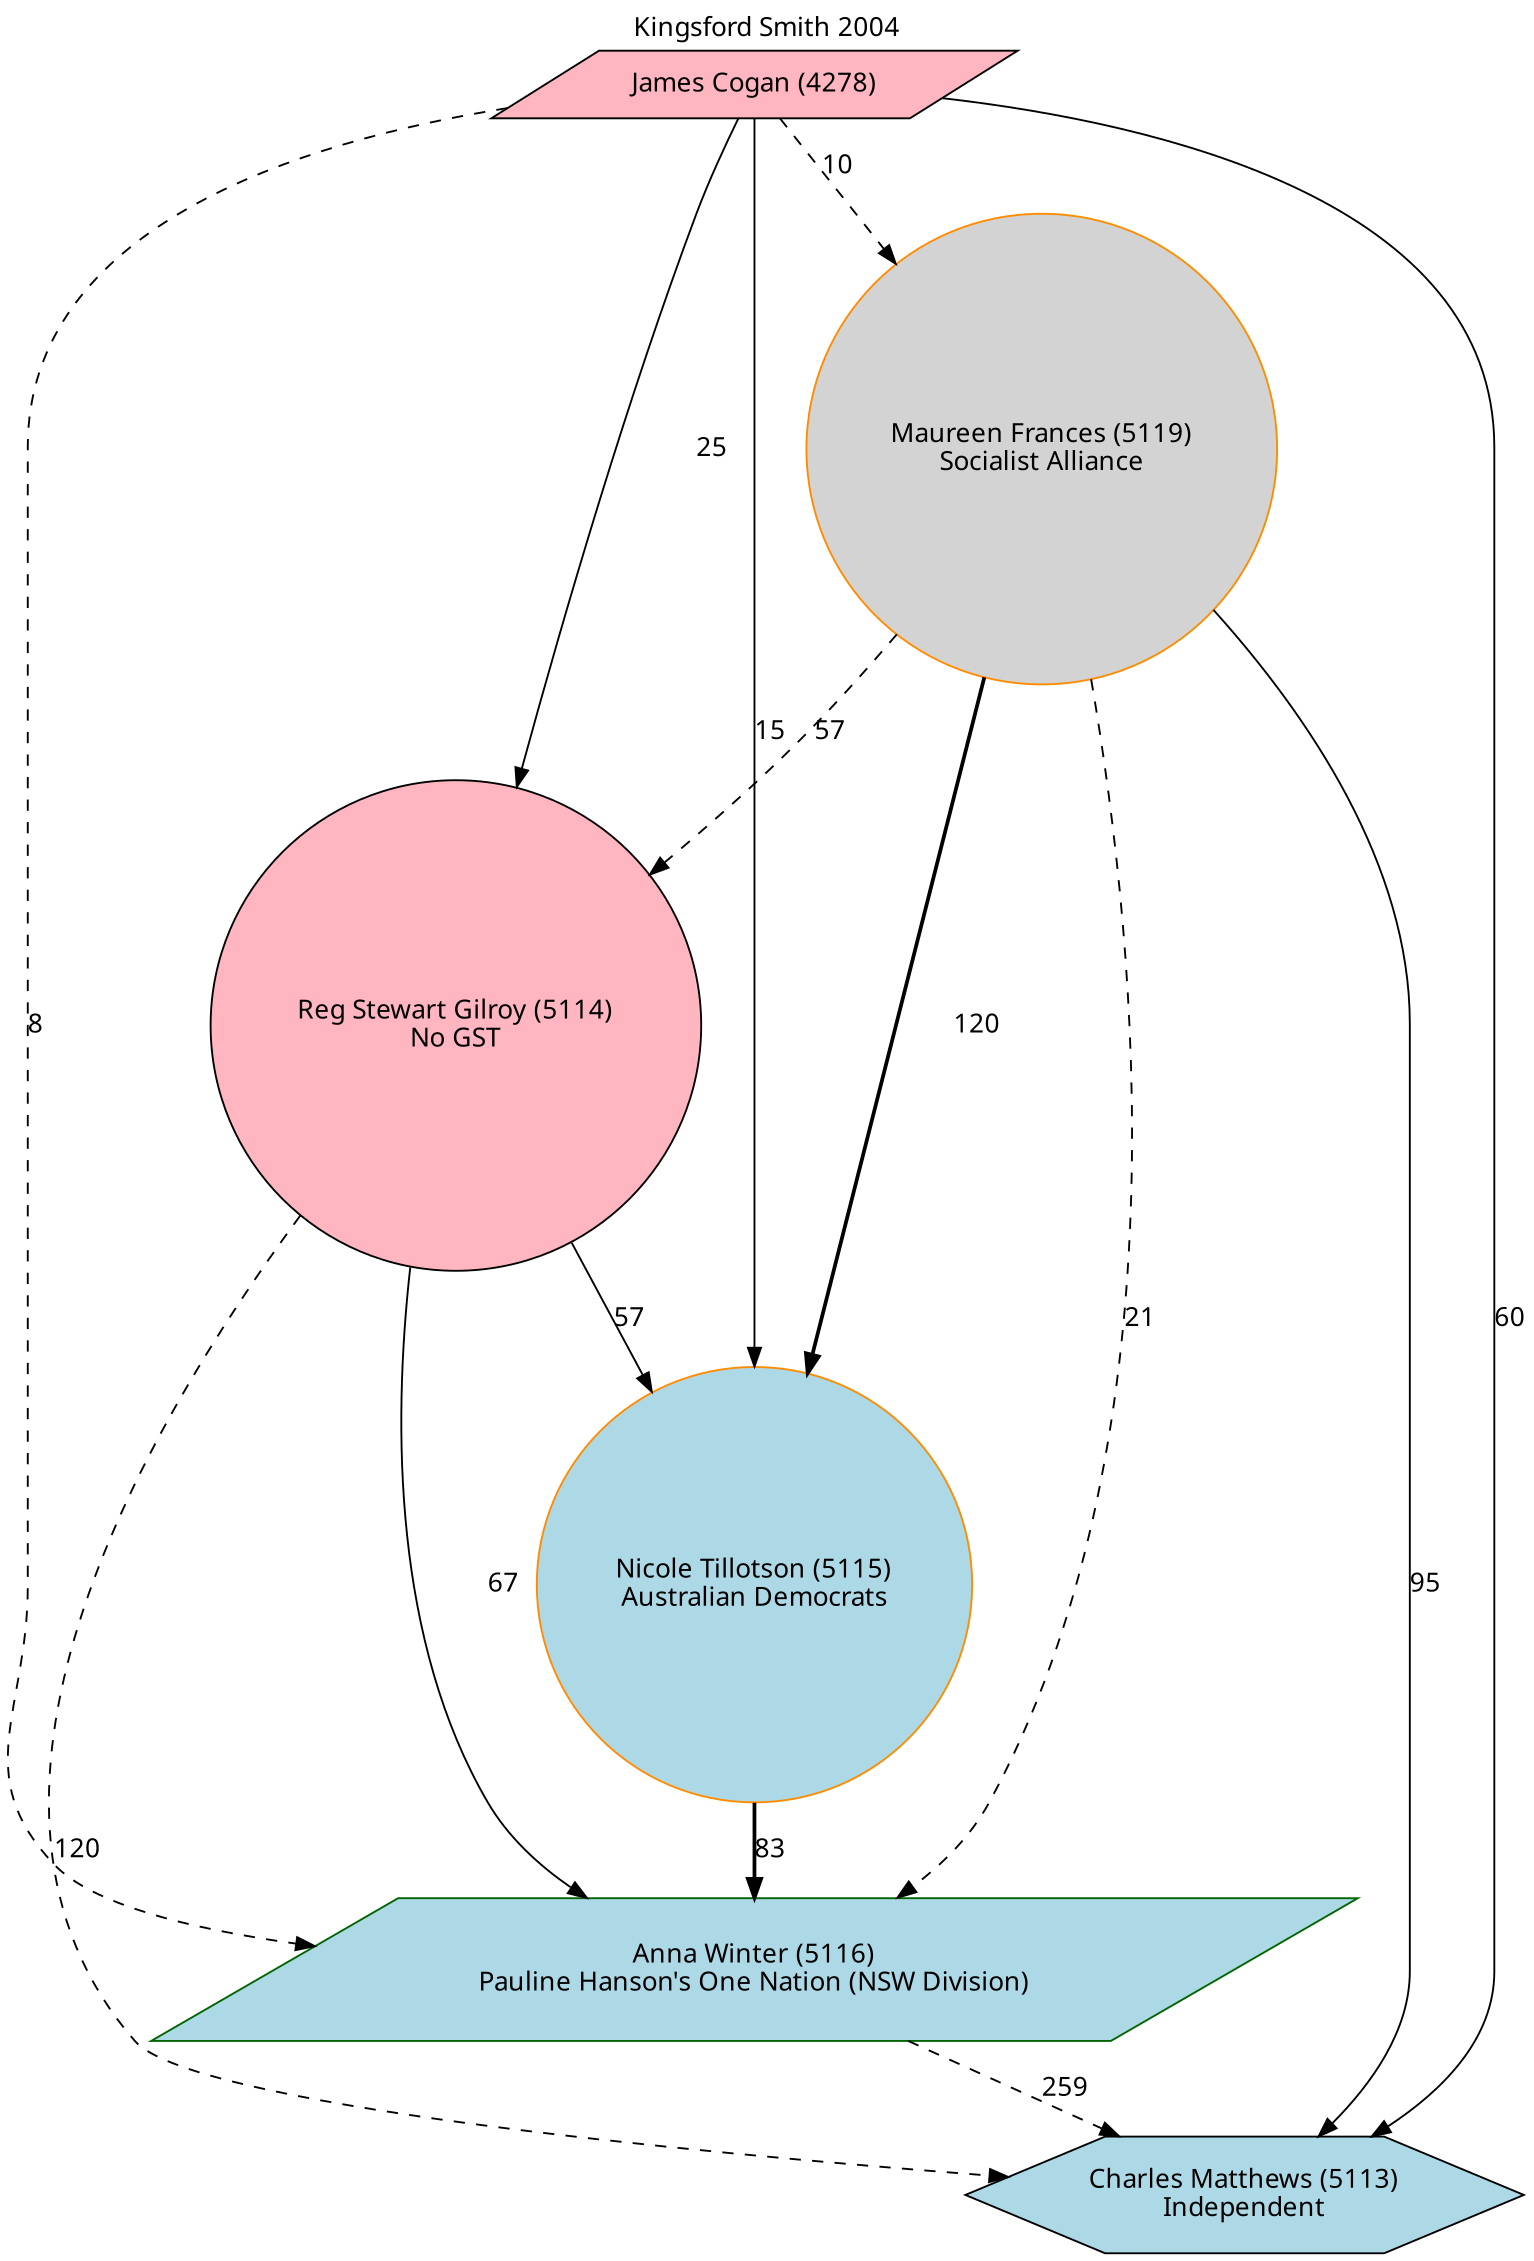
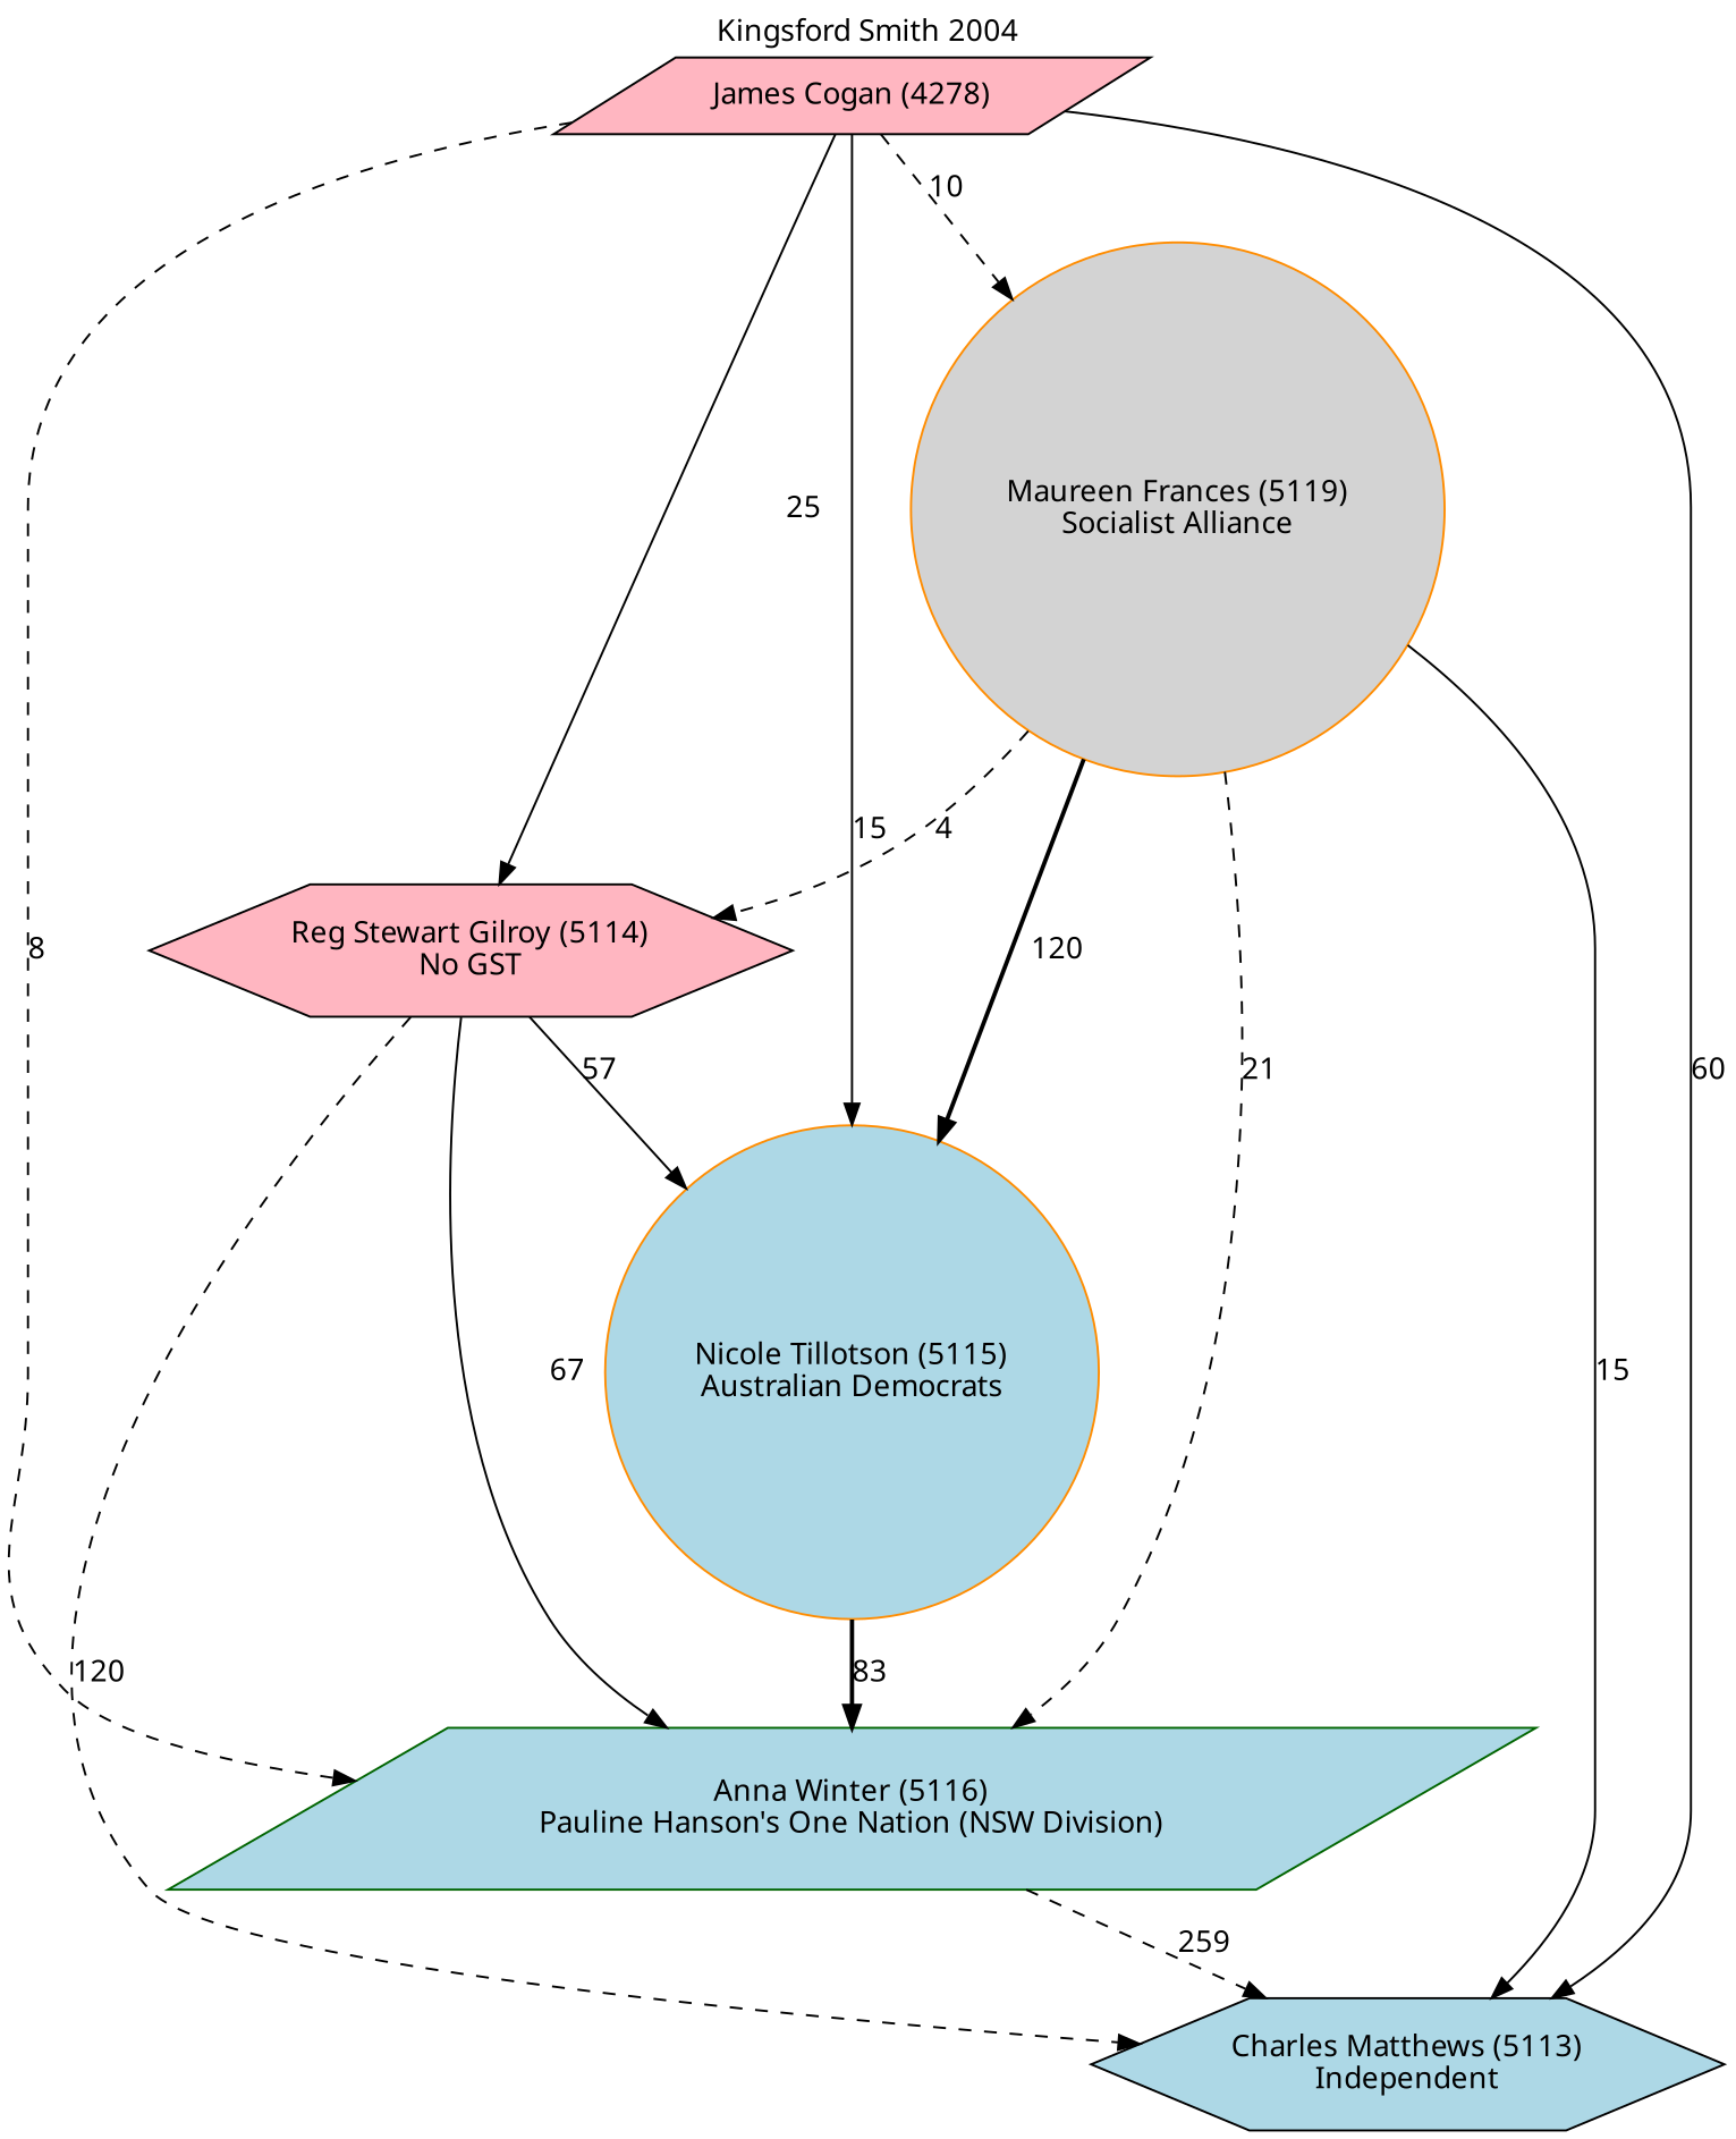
  digraph {
    fontname="Noto Sans"
    label="Kingsford Smith 2004"
    labelloc=t
    mclimit=10
    node [color=black fillcolor=lightblue fontname="Noto Sans" shape=hexagon style=filled]
    edge [fontname="Noto Sans" style=dashed]
    n1 [label="Charles Matthews (5113)\nIndependent"]
    n2 [color=darkgreen label="Anna Winter (5116)\nPauline Hanson's One Nation (NSW Division)" shape=parallelogram]
    n3 [color=darkorange label="Nicole Tillotson (5115)\nAustralian Democrats" shape=circle]
-   n4 [fillcolor=lightpink label="Reg Stewart Gilroy (5114)\nNo GST" shape=circle]
+   n4 [fillcolor=lightpink label="Reg Stewart Gilroy (5114)\nNo GST"]
    n5 [color=darkorange fillcolor=lightgrey label="Maureen Frances (5119)\nSocialist Alliance" shape=circle]
    n6 [fillcolor=lightpink label="James Cogan (4278)\n" shape=parallelogram]
    n2 -> n1 [label=259]
    n3 -> n2 [label=83 style=bold]
    n4 -> n1 [label=120]
    n4 -> n2 [label=67 style=solid]
    n4 -> n3 [label=57 style=solid]
-   n5 -> n1 [label=95 style=solid]
+   n5 -> n1 [label=15 style=solid]
    n5 -> n2 [label=21]
    n5 -> n3 [label=120 style=bold]
-   n5 -> n4 [label=57]
+   n5 -> n4 [label=4]
    n6 -> n1 [label=60 style=solid]
    n6 -> n2 [label=8]
    n6 -> n3 [label=15 style=solid]
    n6 -> n4 [label=25 style=solid]
    n6 -> n5 [label=10]
  }
